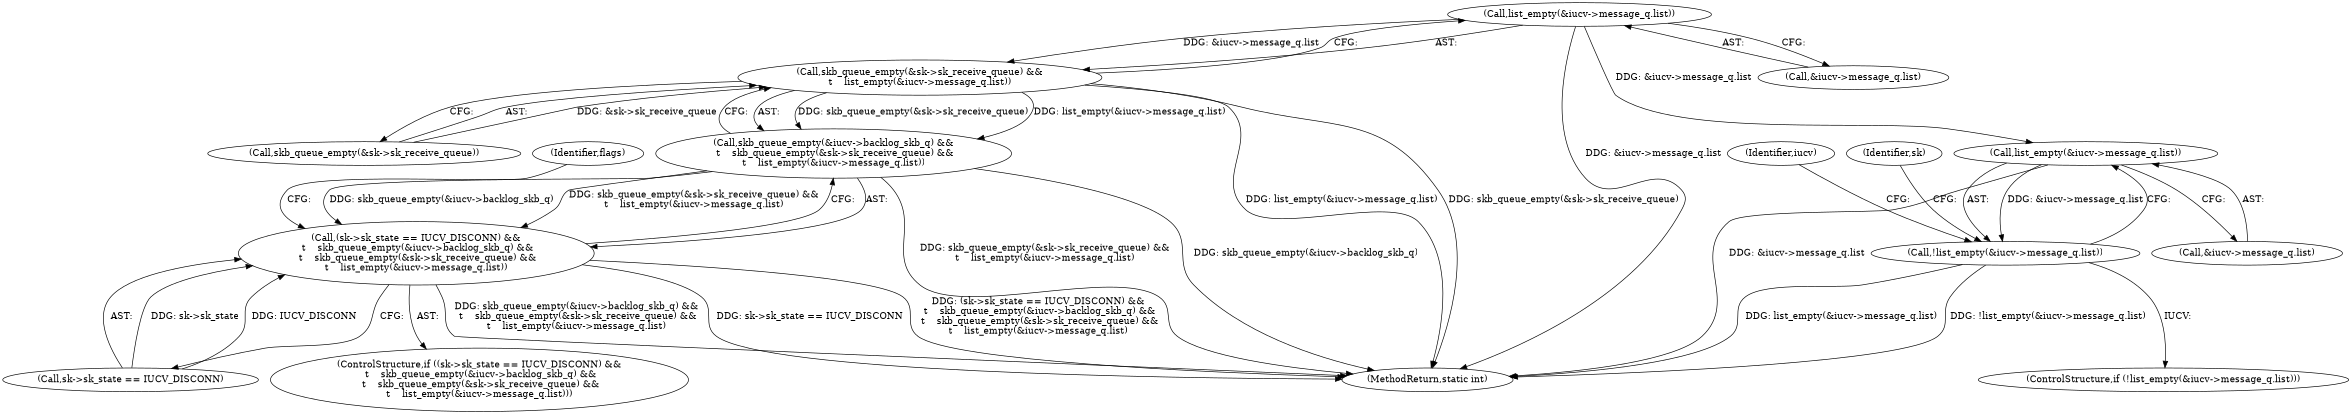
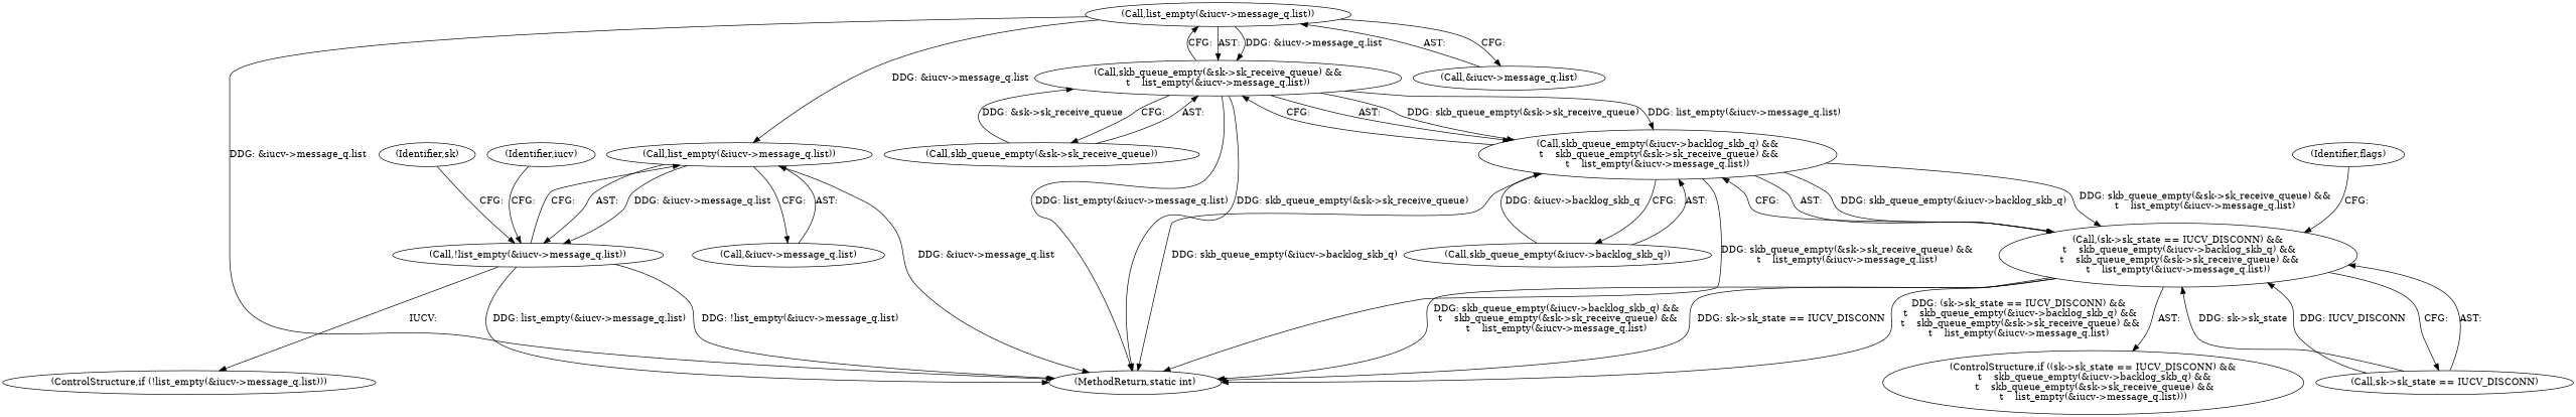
  digraph {
    fontname="DejaVu Serif"
    node [fontname="DejaVu Serif"]
    edge [fontname="DejaVu Serif"]
    n1 [label="(Call,list_empty(&iucv->message_q.list))"]
    n2 [label="(Call,skb_queue_empty(&sk->sk_receive_queue) &&\n\t    list_empty(&iucv->message_q.list))"]
    n3 [label="(Call,list_empty(&iucv->message_q.list))"]
    n4 [label="(MethodReturn,static int)"]
    n5 [label="(Call,&iucv->message_q.list)"]
    n6 [label="(Call,skb_queue_empty(&iucv->backlog_skb_q) &&\n \t    skb_queue_empty(&sk->sk_receive_queue) &&\n\t    list_empty(&iucv->message_q.list))"]
    n7 [label="(Call,skb_queue_empty(&sk->sk_receive_queue))"]
    n8 [label="(Call,!list_empty(&iucv->message_q.list))"]
    n9 [label="(Call,&iucv->message_q.list)"]
    n10 [label="(Call,(sk->sk_state == IUCV_DISCONN) &&\n \t    skb_queue_empty(&iucv->backlog_skb_q) &&\n \t    skb_queue_empty(&sk->sk_receive_queue) &&\n\t    list_empty(&iucv->message_q.list))"]
+   n11 [label="(Call,skb_queue_empty(&iucv->backlog_skb_q))"]
    n12 [label="(Call,sk->sk_state == IUCV_DISCONN)"]
    n13 [label="(ControlStructure,if ((sk->sk_state == IUCV_DISCONN) &&\n \t    skb_queue_empty(&iucv->backlog_skb_q) &&\n \t    skb_queue_empty(&sk->sk_receive_queue) &&\n\t    list_empty(&iucv->message_q.list)))"]
    n14 [label="(ControlStructure,if (!list_empty(&iucv->message_q.list)))"]
    n15 [label="(Identifier,flags)"]
    n16 [label="(Identifier,iucv)"]
    n17 [label="(Identifier,sk)"]
    n1 -> n2 [label="AST: "]
    n1 -> n2 [label="DDG: &iucv->message_q.list"]
    n1 -> n3 [label="DDG: &iucv->message_q.list"]
    n1 -> n4 [label="DDG: &iucv->message_q.list"]
    n1 -> n5 [label="CFG: "]
    n2 -> n1 [label="CFG: "]
    n2 -> n4 [label="DDG: list_empty(&iucv->message_q.list)"]
    n2 -> n4 [label="DDG: skb_queue_empty(&sk->sk_receive_queue)"]
    n2 -> n6 [label="AST: "]
    n2 -> n6 [label="DDG: skb_queue_empty(&sk->sk_receive_queue)"]
    n2 -> n6 [label="DDG: list_empty(&iucv->message_q.list)"]
    n2 -> n7 [label="CFG: "]
    n3 -> n4 [label="DDG: &iucv->message_q.list"]
    n3 -> n8 [label="AST: "]
    n3 -> n8 [label="DDG: &iucv->message_q.list"]
    n3 -> n9 [label="CFG: "]
    n5 -> n1 [label="AST: "]
    n6 -> n2 [label="CFG: "]
    n6 -> n4 [label="DDG: skb_queue_empty(&sk->sk_receive_queue) &&\n\t    list_empty(&iucv->message_q.list)"]
    n6 -> n4 [label="DDG: skb_queue_empty(&iucv->backlog_skb_q)"]
    n6 -> n10 [label="AST: "]
    n6 -> n10 [label="DDG: skb_queue_empty(&iucv->backlog_skb_q)"]
    n6 -> n10 [label="DDG: skb_queue_empty(&sk->sk_receive_queue) &&\n\t    list_empty(&iucv->message_q.list)"]
+   n6 -> n11 [label="CFG: "]
    n7 -> n2 [label="AST: "]
    n7 -> n2 [label="DDG: &sk->sk_receive_queue"]
    n8 -> n3 [label="CFG: "]
    n8 -> n4 [label="DDG: list_empty(&iucv->message_q.list)"]
    n8 -> n4 [label="DDG: !list_empty(&iucv->message_q.list)"]
    n8 -> n14 [label="IUCV: "]
    n9 -> n3 [label="AST: "]
    n10 -> n4 [label="DDG: sk->sk_state == IUCV_DISCONN"]
    n10 -> n4 [label="DDG: (sk->sk_state == IUCV_DISCONN) &&\n \t    skb_queue_empty(&iucv->backlog_skb_q) &&\n \t    skb_queue_empty(&sk->sk_receive_queue) &&\n\t    list_empty(&iucv->message_q.list)"]
    n10 -> n4 [label="DDG: skb_queue_empty(&iucv->backlog_skb_q) &&\n \t    skb_queue_empty(&sk->sk_receive_queue) &&\n\t    list_empty(&iucv->message_q.list)"]
    n10 -> n6 [label="CFG: "]
    n10 -> n12 [label="CFG: "]
    n10 -> n13 [label="AST: "]
+   n11 -> n6 [label="AST: "]
+   n11 -> n6 [label="DDG: &iucv->backlog_skb_q"]
    n12 -> n10 [label="AST: "]
    n12 -> n10 [label="DDG: sk->sk_state"]
    n12 -> n10 [label="DDG: IUCV_DISCONN"]
    n15 -> n10 [label="CFG: "]
    n16 -> n8 [label="CFG: "]
    n17 -> n8 [label="CFG: "]
  }
